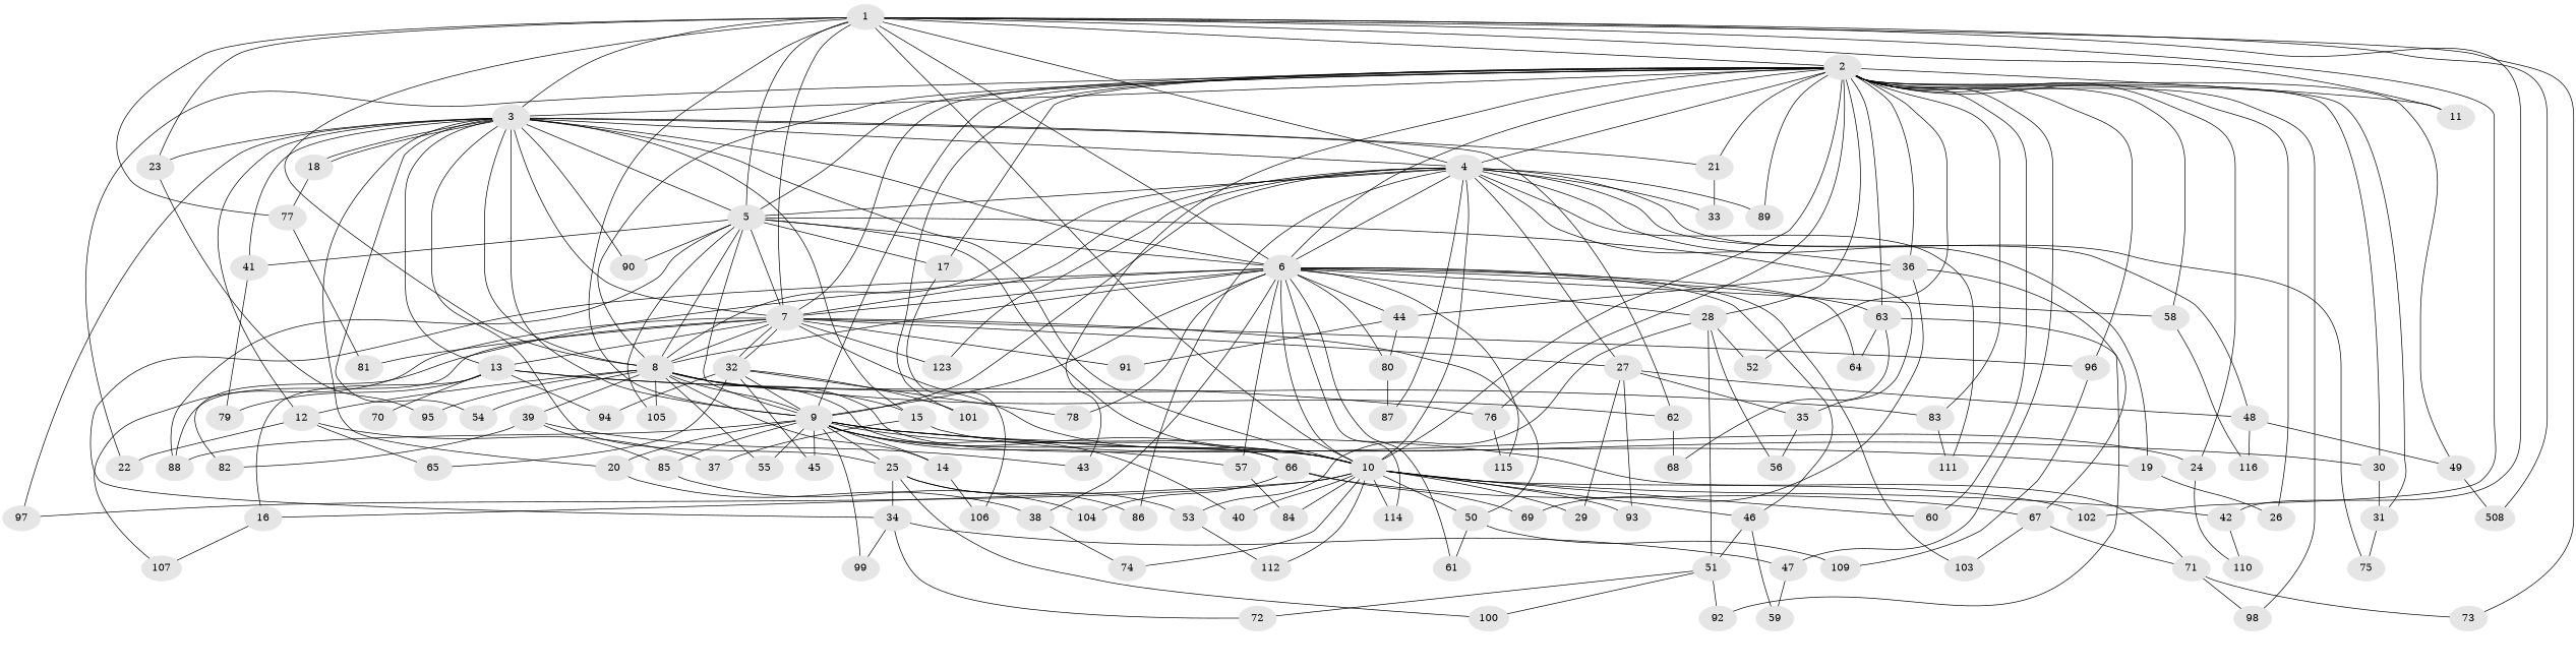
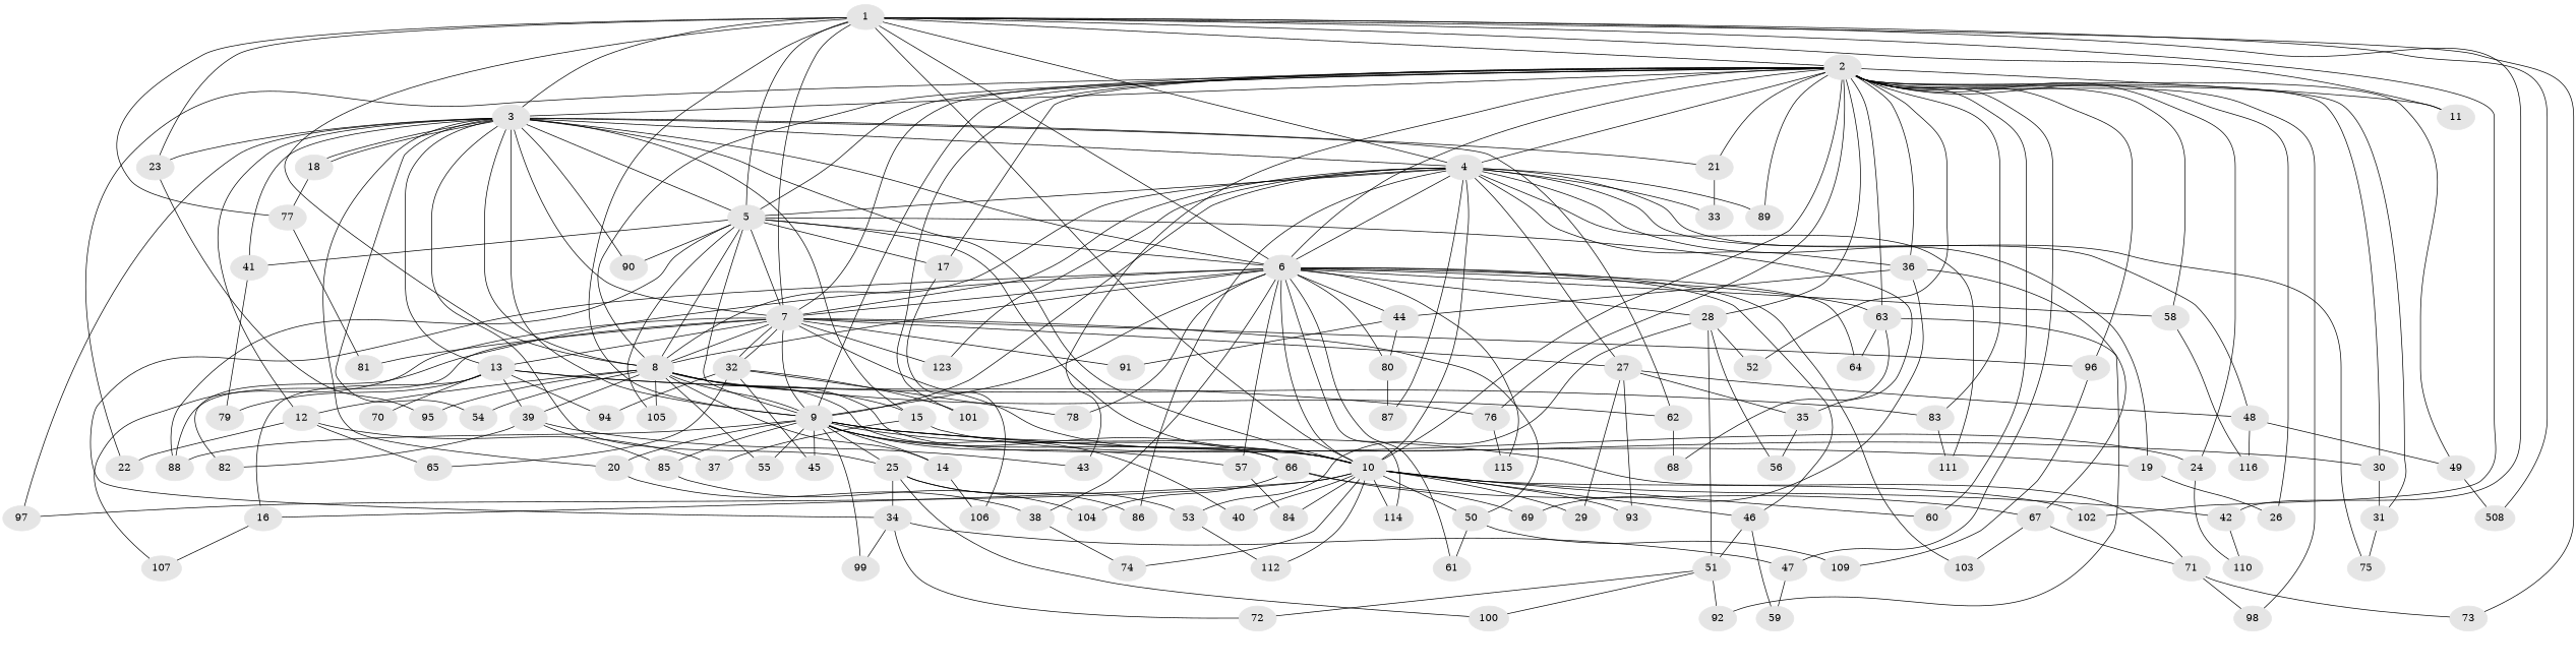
  graph {
    node [color=gray90 style=filled]
    1
    2
    3
    4
    5
    6
    7
    8
    9
    10
    11
    23
    42
    73
    77
    102
    n17 [label=508]
    17
    21
    22
    24
    26
    28
    30
    31
    36
    43
    47
    49
    52
    58
    60
    63
    76
    83
    89
    96
    98
    101
    12
    13
    15
    18
    20
    25
    41
    54
    62
    90
    97
    19
    27
    33
    48
    75
    86
    87
    111
    n59 [label=123]
    35
    88
    105
    34
    38
    44
    46
    57
    61
    64
    78
    80
    82
    103
    114
    115
    32
    50
    81
    91
    107
    14
    39
    55
    66
    95
    40
    45
    71
    85
    99
    16
    29
    74
    84
    93
    112
    110
    106
    53
    51
    56
    67
    69
    59
    116
    92
    68
    109
    37
    65
    70
    79
    94
    100
    72
    104
    1 -- 2
    1 -- 3
    1 -- 4
    1 -- 5
    1 -- 6
    1 -- 7
    1 -- 8
    1 -- 9
    1 -- 10
    1 -- 11
    1 -- 23
    1 -- 42
    1 -- 73
    1 -- 77
    1 -- 102
    1 -- n17
    2 -- 3
    2 -- 4
    2 -- 5
    2 -- 6
    2 -- 7
    2 -- 8
    2 -- 9
    2 -- 10
    2 -- 11
    2 -- 17
    2 -- 21
    2 -- 22
    2 -- 24
    2 -- 26
    2 -- 28
    2 -- 30
    2 -- 31
    2 -- 36
    2 -- 43
    2 -- 47
    2 -- 49
    2 -- 52
    2 -- 58
    2 -- 60
    2 -- 63
    2 -- 76
    2 -- 83
    2 -- 89
    2 -- 96
    2 -- 98
    2 -- 101
    3 -- 4
    3 -- 5
    3 -- 6
    3 -- 7
    3 -- 8
    3 -- 9
    3 -- 10
    3 -- 23
    3 -- 21
    3 -- 12
    3 -- 13
    3 -- 15
    3 -- 18
    3 -- 18
    3 -- 20
    3 -- 25
    3 -- 41
    3 -- 54
    3 -- 62
    3 -- 90
    3 -- 97
    4 -- 5
    4 -- 6
    4 -- 7
    4 -- 8
    4 -- 9
    4 -- 10
    4 -- 36
    4 -- 89
    4 -- 19
    4 -- 27
    4 -- 33
    4 -- 48
    4 -- 75
    4 -- 86
    4 -- 87
    4 -- 111
    4 -- n59
    5 -- 6
    5 -- 7
    5 -- 8
    5 -- 9
    5 -- 10
    5 -- 17
    5 -- 41
    5 -- 90
    5 -- 35
    5 -- 88
    5 -- 105
    6 -- 7
    6 -- 8
    6 -- 9
    6 -- 10
    6 -- 28
    6 -- 58
    6 -- 63
    6 -- 34
    6 -- 38
    6 -- 44
    6 -- 46
    6 -- 57
    6 -- 61
    6 -- 64
    6 -- 78
    6 -- 80
    6 -- 82
    6 -- 103
    6 -- 114
    6 -- 115
    7 -- 8
-   32 -- 9
+   7 -- 9
    7 -- 10
    7 -- 96
    7 -- 13
    7 -- 27
    7 -- n59
    7 -- 88
    7 -- 32
    7 -- 32
    7 -- 50
    7 -- 81
    7 -- 91
    7 -- 107
    8 -- 9
    8 -- 10
    8 -- 12
    8 -- 15
    8 -- 54
    8 -- 62
    8 -- 105
    8 -- 14
    8 -- 39
    8 -- 55
    8 -- 66
    8 -- 95
    9 -- 10
    9 -- 30
    9 -- 20
    9 -- 25
    9 -- 19
    9 -- 88
    9 -- 57
    9 -- 14
    9 -- 55
    9 -- 66
    9 -- 40
    9 -- 45
    9 -- 71
    9 -- 85
    9 -- 99
    10 -- 42
    10 -- 102
    10 -- 60
    10 -- 97
    10 -- 46
    10 -- 114
    10 -- 50
    10 -- 40
    10 -- 16
    10 -- 29
    10 -- 74
    10 -- 84
    10 -- 93
    10 -- 112
    23 -- 95
    42 -- 110
    77 -- 81
    17 -- 106
    21 -- 33
    24 -- 110
    28 -- 52
    28 -- 53
    28 -- 51
    28 -- 56
    30 -- 31
    31 -- 75
    36 -- 44
    36 -- 67
    36 -- 69
    47 -- 59
    49 -- n17
    58 -- 116
    63 -- 64
    63 -- 92
    63 -- 68
    76 -- 115
    83 -- 111
    96 -- 109
    12 -- 22
    12 -- 37
    12 -- 65
    13 -- 76
    13 -- 83
+   13 -- 39
    13 -- 16
    13 -- 70
    13 -- 79
    13 -- 94
    15 -- 24
    15 -- 37
    18 -- 77
    20 -- 38
    25 -- 86
    25 -- 34
    25 -- 53
    25 -- 100
    41 -- 79
    62 -- 68
    19 -- 26
    27 -- 48
    27 -- 35
    27 -- 29
    27 -- 93
    48 -- 49
    48 -- 116
    35 -- 56
    34 -- 47
    34 -- 99
    34 -- 72
    38 -- 74
    44 -- 80
    44 -- 91
    46 -- 51
    46 -- 59
    57 -- 84
    80 -- 87
    32 -- 101
    32 -- 78
    32 -- 45
    32 -- 65
    32 -- 94
    50 -- 61
    50 -- 109
    14 -- 106
    39 -- 43
    39 -- 82
    39 -- 85
    66 -- 67
    66 -- 69
    66 -- 104
    71 -- 73
    71 -- 98
    85 -- 104
    16 -- 107
    53 -- 112
    51 -- 92
    51 -- 100
    51 -- 72
    67 -- 103
    67 -- 71
  }
